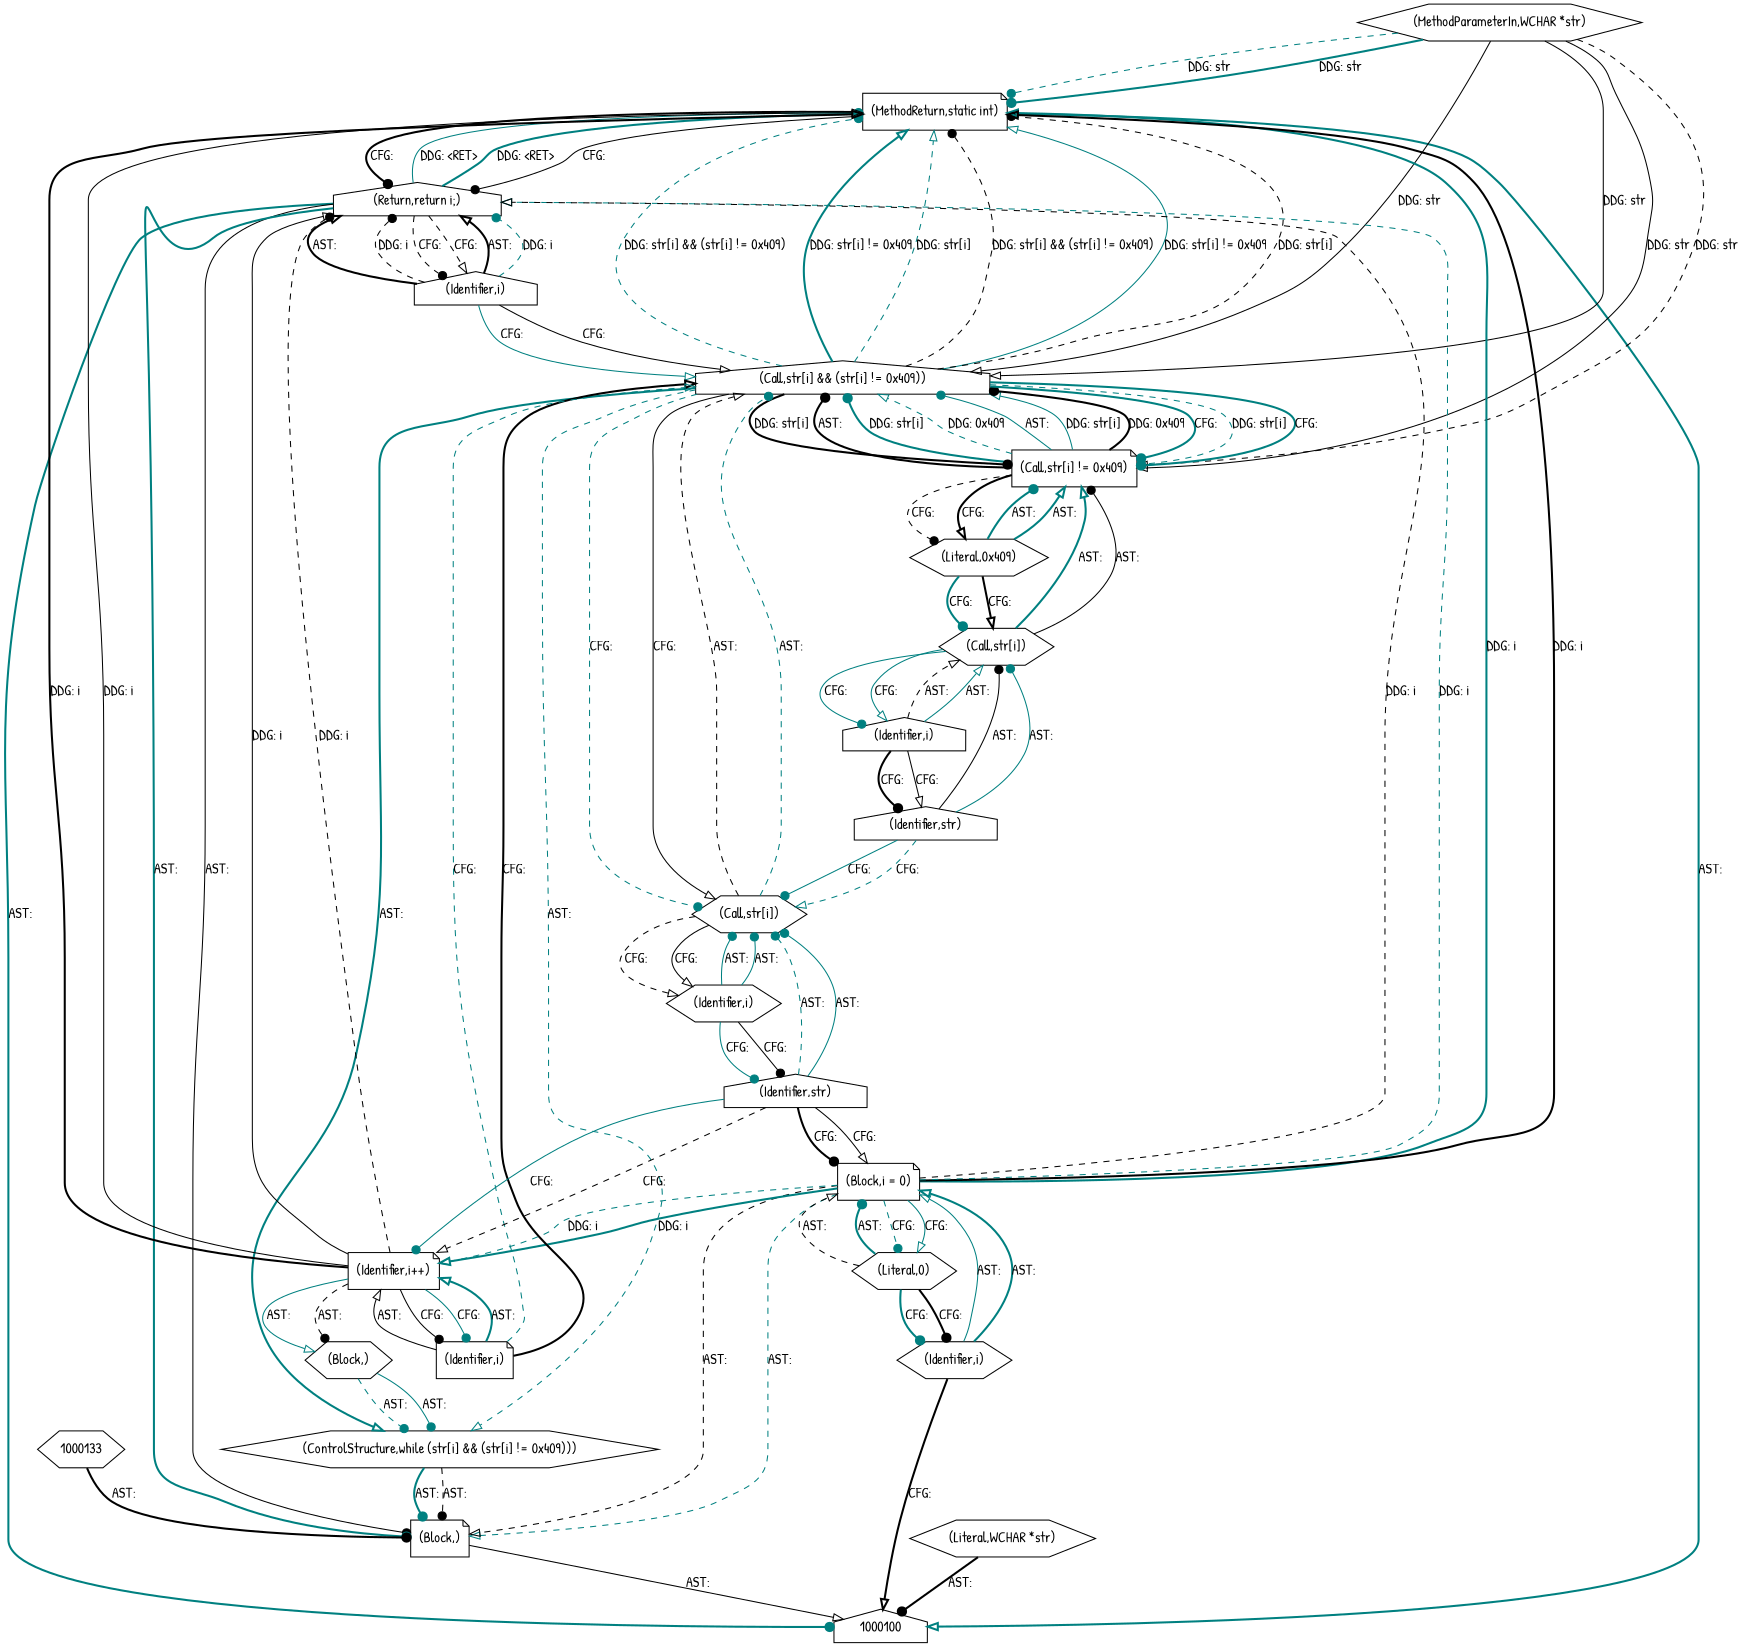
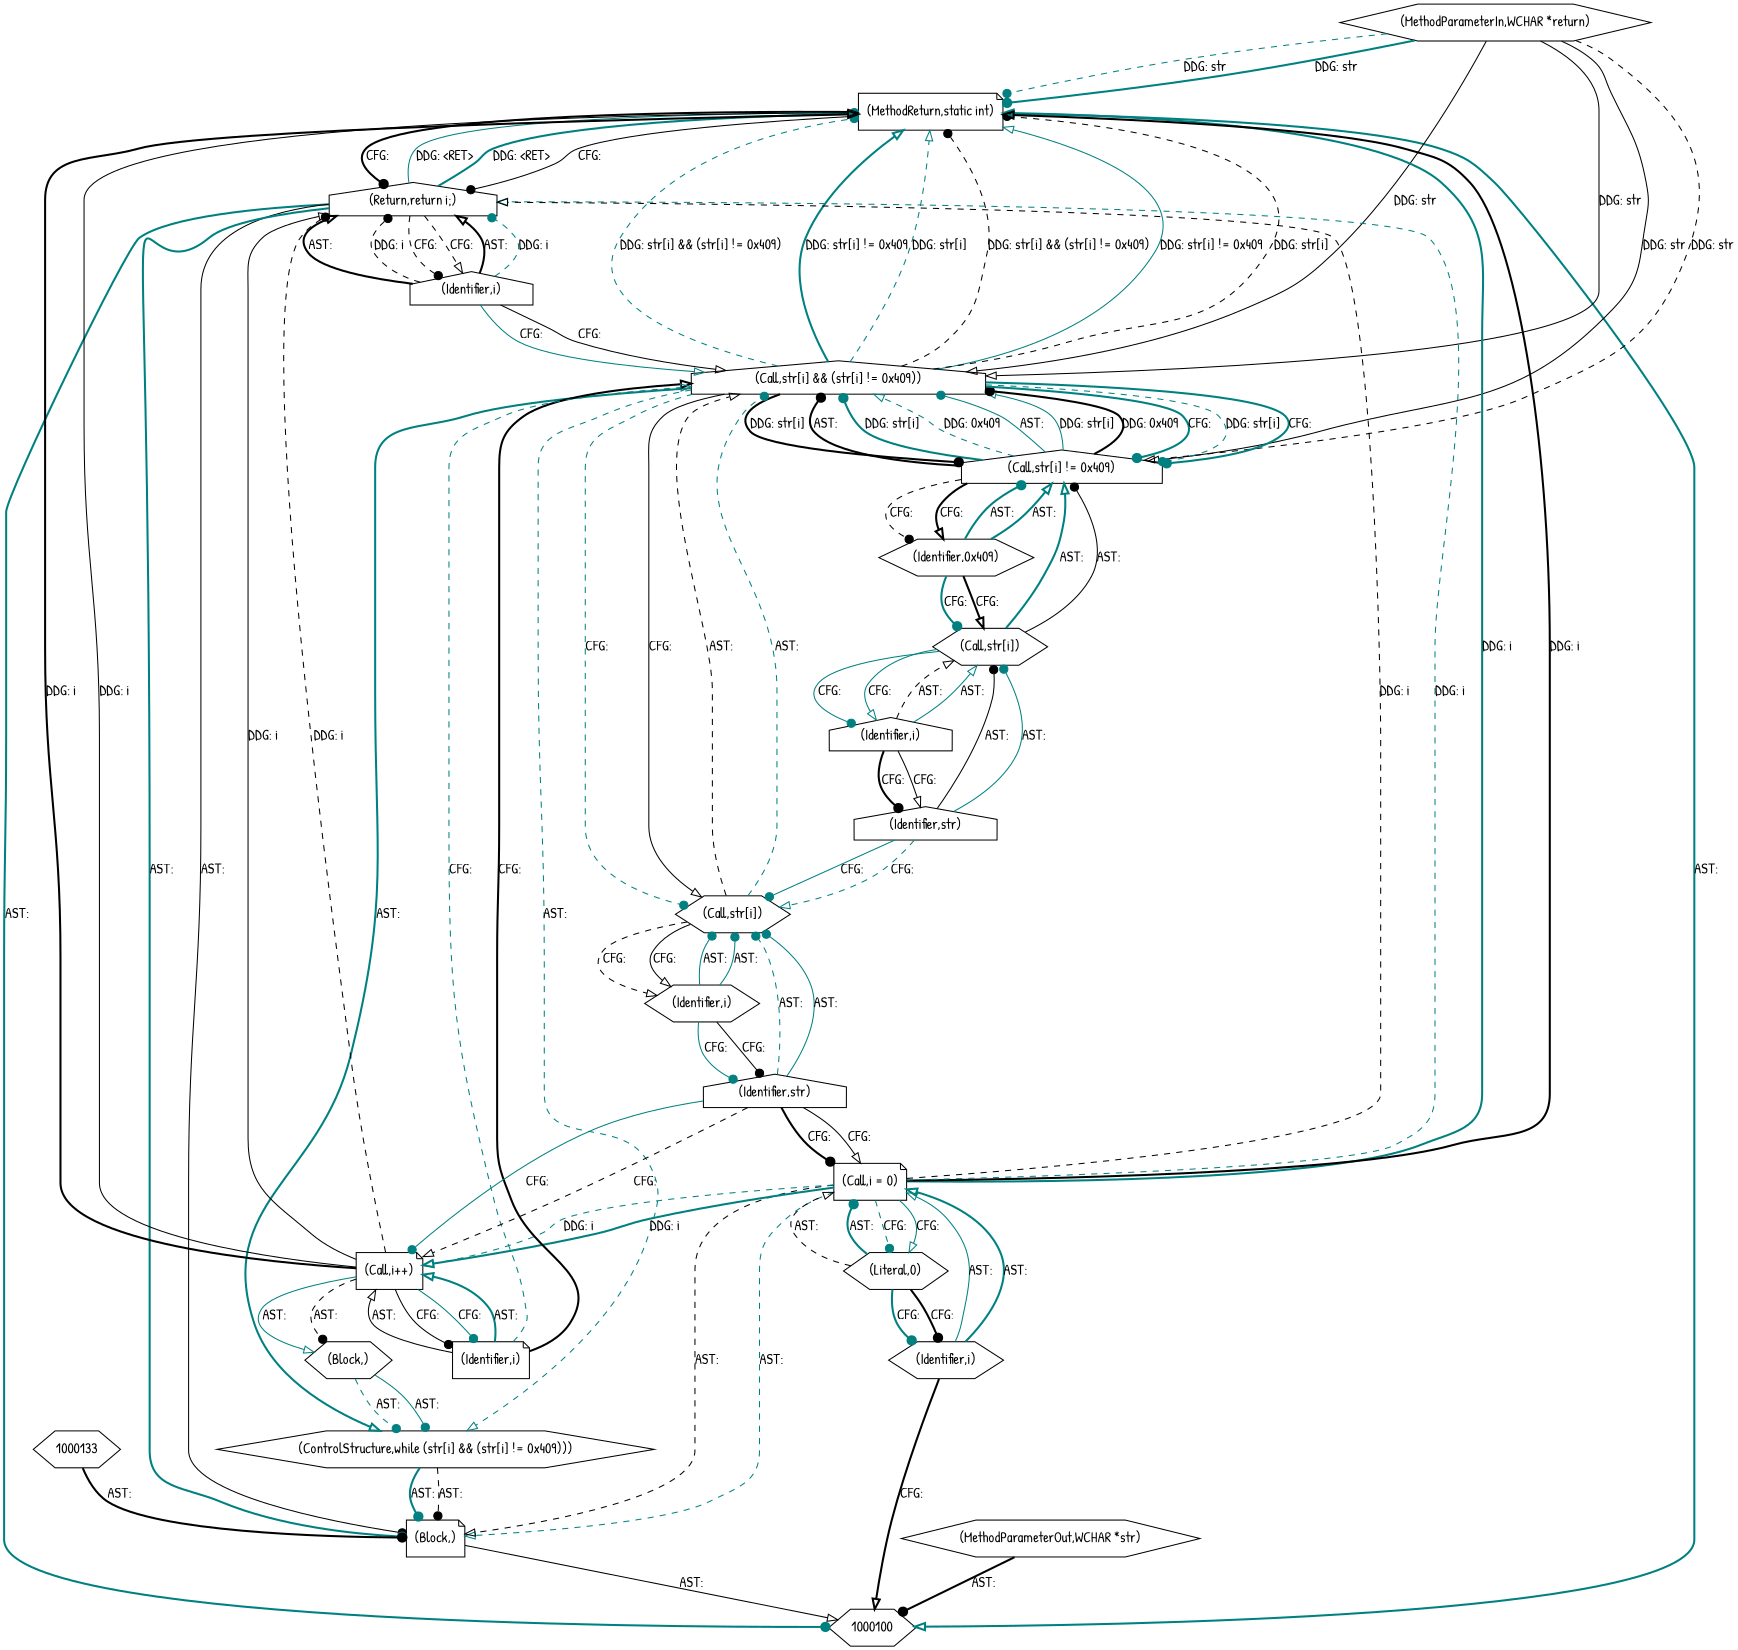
  digraph {
    fontname="Patrick Hand"
    node [fontname="Patrick Hand" shape=hexagon]
    edge [arrowhead=dot color=teal fontname="Patrick Hand" style=solid]
    n1 [label="(MethodReturn,static int)" shape=note]
    n2 [label="(Return,return i;)" shape=house]
-   1000100 [shape=house]
+   1000100
    n4 [label="(Block,)" shape=note]
    n5 [label="(Identifier,i)" shape=house]
-   n6 [label="(MethodParameterIn,WCHAR *str)"]
-   n7 [label="(Call,str[i] != 0x409)" shape=note]
+   n6 [label="(MethodParameterIn,WCHAR *return)"]
+   n7 [label="(Call,str[i] != 0x409)" shape=house]
    n8 [label="(Call,str[i] && (str[i] != 0x409))" shape=house]
-   n9 [label="(Literal,0x409)"]
+   n9 [label="(Identifier,0x409)"]
    n10 [label="(ControlStructure,while (str[i] && (str[i] != 0x409)))"]
    n11 [label="(Call,str[i])"]
-   n12 [label="(Literal,WCHAR *str)"]
-   n13 [label="(Block,i = 0)" shape=note]
+   n12 [label="(MethodParameterOut,WCHAR *str)"]
+   n13 [label="(Call,i = 0)" shape=note]
    n14 [label="(Literal,0)"]
-   n15 [label="(Identifier,i++)" shape=note]
+   n15 [label="(Call,i++)" shape=note]
    n16 [label="(Identifier,i)"]
    n17 [label="(Block,)"]
    n18 [label="(Identifier,i)" shape=note]
    n19 [label="(Identifier,i)"]
    n20 [label="(Identifier,str)" shape=house]
    n21 [label="(Call,str[i])"]
    n22 [label="(Identifier,i)" shape=house]
    n23 [label="(Identifier,str)" shape=house]
    n24 [label=1000133]
    n1 -> n2 [color=black label="CFG: "]
    n1 -> n2 [color=black label="CFG: " style=bold]
    n1 -> 1000100 [arrowhead=onormal label="AST: " style=bold]
    n2 -> n1 [label="DDG: <RET>"]
    n2 -> n1 [label="DDG: <RET>" style=bold]
    n2 -> 1000100 [label="AST: " style=bold]
    n2 -> n4 [color=black label="AST: "]
    n2 -> n4 [label="AST: " style=bold]
    n2 -> n5 [color=black label="CFG: " style=dashed]
    n2 -> n5 [arrowhead=onormal color=black label="CFG: " style=dashed]
    n4 -> 1000100 [arrowhead=onormal color=black label="AST: "]
    n5 -> n2 [arrowhead=onormal color=black label="AST: " style=bold]
    n5 -> n2 [label="DDG: i" style=dashed]
    n5 -> n2 [arrowhead=onormal color=black label="AST: " style=bold]
    n5 -> n2 [color=black label="DDG: i" style=dashed]
    n5 -> n8 [arrowhead=onormal label="CFG: "]
    n5 -> n8 [arrowhead=onormal color=black label="CFG: "]
    n6 -> n1 [label="DDG: str" style=dashed]
    n6 -> n1 [label="DDG: str" style=bold]
    n6 -> n7 [arrowhead=onormal color=black label="DDG: str"]
    n6 -> n7 [arrowhead=onormal color=black label="DDG: str" style=dashed]
    n6 -> n8 [arrowhead=onormal color=black label="DDG: str"]
    n6 -> n8 [arrowhead=onormal color=black label="DDG: str"]
    n7 -> n8 [color=black label="AST: " style=bold]
    n7 -> n8 [label="DDG: str[i]" style=bold]
    n7 -> n8 [arrowhead=onormal label="DDG: 0x409" style=dashed]
    n7 -> n8 [label="AST: "]
    n7 -> n8 [arrowhead=onormal label="DDG: str[i]"]
    n7 -> n8 [color=black label="DDG: 0x409" style=bold]
    n7 -> n9 [color=black label="CFG: " style=dashed]
    n7 -> n9 [arrowhead=onormal color=black label="CFG: " style=bold]
    n8 -> n1 [color=black label="DDG: str[i] && (str[i] != 0x409)" style=dashed]
    n8 -> n1 [arrowhead=onormal label="DDG: str[i] != 0x409"]
    n8 -> n1 [color=black label="DDG: str[i]" style=dashed]
    n8 -> n1 [label="DDG: str[i] && (str[i] != 0x409)" style=dashed]
    n8 -> n1 [arrowhead=onormal label="DDG: str[i] != 0x409" style=bold]
    n8 -> n1 [arrowhead=onormal label="DDG: str[i]" style=dashed]
    n8 -> n7 [label="CFG: " style=bold]
    n8 -> n7 [label="DDG: str[i]" style=dashed]
    n8 -> n7 [label="CFG: " style=bold]
    n8 -> n7 [color=black label="DDG: str[i]" style=bold]
    n8 -> n10 [arrowhead=onormal label="AST: " style=dashed]
    n8 -> n10 [arrowhead=onormal label="AST: " style=bold]
    n8 -> n11 [label="CFG: " style=dashed]
    n8 -> n11 [arrowhead=onormal color=black label="CFG: "]
    n9 -> n7 [label="AST: " style=bold]
    n9 -> n7 [arrowhead=onormal label="AST: " style=bold]
    n9 -> n21 [label="CFG: " style=bold]
    n9 -> n21 [arrowhead=onormal color=black label="CFG: " style=bold]
    n10 -> n4 [label="AST: " style=bold]
    n10 -> n4 [color=black label="AST: " style=dashed]
    n11 -> n8 [arrowhead=onormal color=black label="AST: " style=dashed]
    n11 -> n8 [label="AST: " style=dashed]
    n11 -> n19 [arrowhead=onormal color=black label="CFG: " style=dashed]
    n11 -> n19 [arrowhead=onormal color=black label="CFG: "]
    n12 -> 1000100 [color=black label="AST: " style=bold]
    n13 -> n1 [arrowhead=onormal label="DDG: i" style=bold]
    n13 -> n1 [arrowhead=onormal color=black label="DDG: i" style=bold]
    n13 -> n2 [arrowhead=onormal label="DDG: i" style=dashed]
    n13 -> n2 [arrowhead=onormal color=black label="DDG: i" style=dashed]
    n13 -> n4 [arrowhead=onormal label="AST: " style=dashed]
    n13 -> n4 [arrowhead=onormal color=black label="AST: " style=dashed]
    n13 -> n14 [label="CFG: " style=dashed]
    n13 -> n14 [arrowhead=onormal label="CFG: "]
    n13 -> n15 [arrowhead=onormal label="DDG: i" style=dashed]
    n13 -> n15 [arrowhead=onormal label="DDG: i" style=bold]
    n14 -> n13 [arrowhead=onormal color=black label="AST: " style=dashed]
    n14 -> n13 [label="AST: " style=bold]
    n14 -> n16 [label="CFG: " style=bold]
    n14 -> n16 [color=black label="CFG: " style=bold]
    n15 -> n1 [arrowhead=onormal color=black label="DDG: i"]
    n15 -> n1 [arrowhead=onormal color=black label="DDG: i" style=bold]
    n15 -> n2 [arrowhead=onormal color=black label="DDG: i"]
    n15 -> n2 [color=black label="DDG: i" style=dashed]
    n15 -> n17 [arrowhead=onormal label="AST: "]
    n15 -> n17 [color=black label="AST: " style=dashed]
    n15 -> n18 [color=black label="CFG: "]
    n15 -> n18 [label="CFG: "]
    n16 -> 1000100 [arrowhead=onormal color=black label="CFG: " style=bold]
    n16 -> n13 [arrowhead=onormal label="AST: "]
    n16 -> n13 [arrowhead=onormal label="AST: " style=bold]
    n17 -> n10 [label="AST: " style=dashed]
    n17 -> n10 [label="AST: "]
    n18 -> n8 [arrowhead=onormal color=black label="CFG: " style=bold]
    n18 -> n8 [arrowhead=onormal label="CFG: " style=dashed]
    n18 -> n15 [arrowhead=onormal label="AST: " style=bold]
    n18 -> n15 [arrowhead=onormal color=black label="AST: "]
    n19 -> n11 [label="AST: "]
    n19 -> n11 [label="AST: "]
    n19 -> n20 [label="CFG: "]
    n19 -> n20 [color=black label="CFG: "]
    n20 -> n11 [label="AST: " style=dashed]
    n20 -> n11 [label="AST: "]
    n20 -> n13 [color=black label="CFG: " style=bold]
    n20 -> n13 [arrowhead=onormal color=black label="CFG: "]
    n20 -> n15 [label="CFG: "]
    n20 -> n15 [arrowhead=onormal color=black label="CFG: " style=dashed]
    n21 -> n7 [arrowhead=onormal label="AST: " style=bold]
    n21 -> n7 [color=black label="AST: "]
    n21 -> n22 [label="CFG: "]
    n21 -> n22 [arrowhead=onormal label="CFG: "]
    n22 -> n21 [arrowhead=onormal color=black label="AST: " style=dashed]
    n22 -> n21 [arrowhead=onormal label="AST: "]
    n22 -> n23 [color=black label="CFG: " style=bold]
    n22 -> n23 [arrowhead=onormal color=black label="CFG: "]
    n23 -> n11 [label="CFG: "]
    n23 -> n11 [arrowhead=onormal label="CFG: " style=dashed]
    n23 -> n21 [color=black label="AST: "]
    n23 -> n21 [label="AST: "]
    n24 -> n4 [color=black label="AST: " style=bold]
  }
